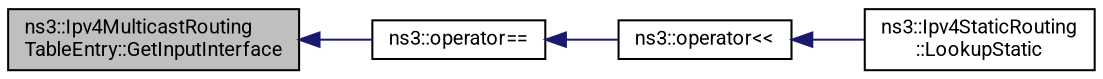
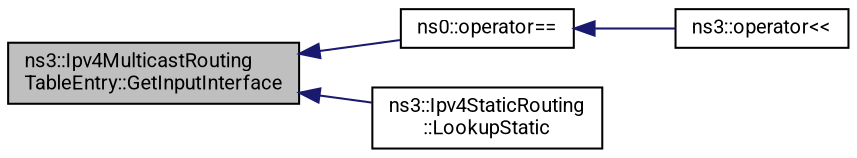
  digraph {
    fontname=Roboto
    rankdir=LR
    node [color=black fillcolor=white fontname=Roboto fontsize=10 shape=record style=filled]
    edge [color=midnightblue dir=back fontname=Roboto fontsize=10 labelfontname=Helvetica labelfontsize=10 style=solid]
    n1 [fillcolor=grey75 fontcolor=black height=0.2 label="ns3::Ipv4MulticastRouting\lTableEntry::GetInputInterface" width=0.4]
-   n2 [height=0.2 label="ns3::operator==" width=0.4]
+   n2 [height=0.2 label="ns0::operator==" width=0.4]
    n3 [height=0.2 label="ns3::Ipv4StaticRouting\l::LookupStatic" width=0.4]
    n4 [height=0.2 label="ns3::operator\<\<" width=0.4]
    n1 -> n2
-   n4 -> n3
+   n1 -> n3
    n2 -> n4
  }
